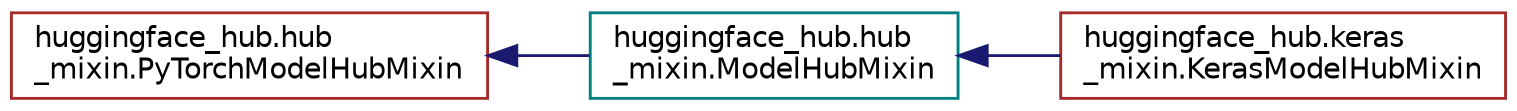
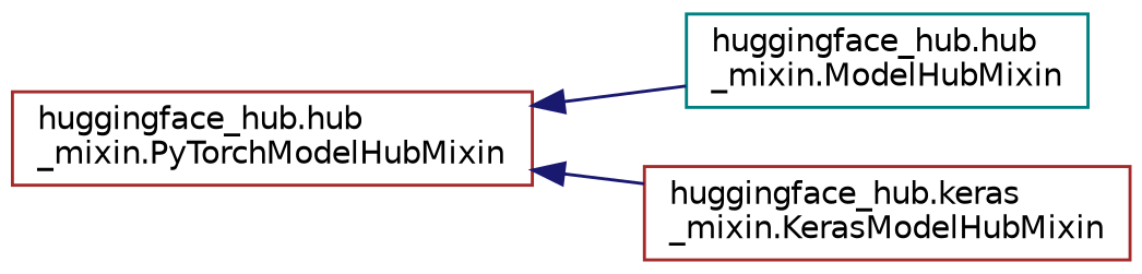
  digraph {
    rankdir=LR
    node [color=brown fillcolor=white fontname=Helvetica fontsize=10 shape=record style=filled]
    edge [color=midnightblue dir=back fontname=Helvetica fontsize=10 labelfontname=Helvetica labelfontsize=10 style=solid]
    n1 [color=teal height=0.2 label="huggingface_hub.hub\l_mixin.ModelHubMixin" width=0.4]
    n2 [height=0.2 label="huggingface_hub.keras\l_mixin.KerasModelHubMixin" width=0.4]
    n3 [height=0.2 label="huggingface_hub.hub\l_mixin.PyTorchModelHubMixin" width=0.4]
-   n1 -> n2
+   n3 -> n2
    n3 -> n1
  }
